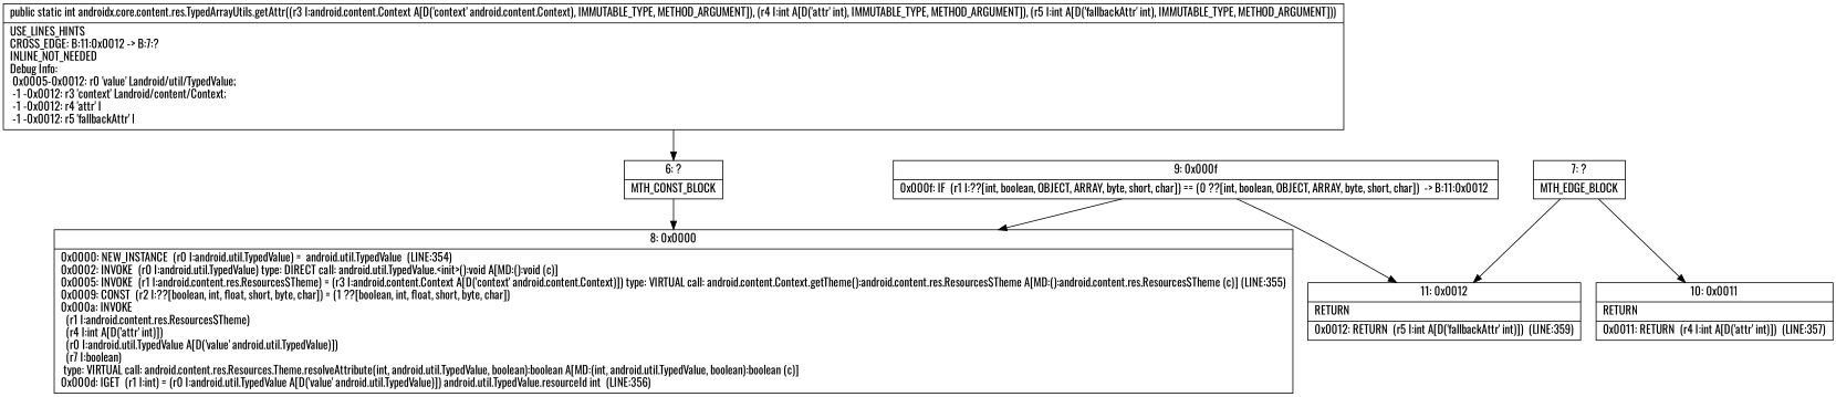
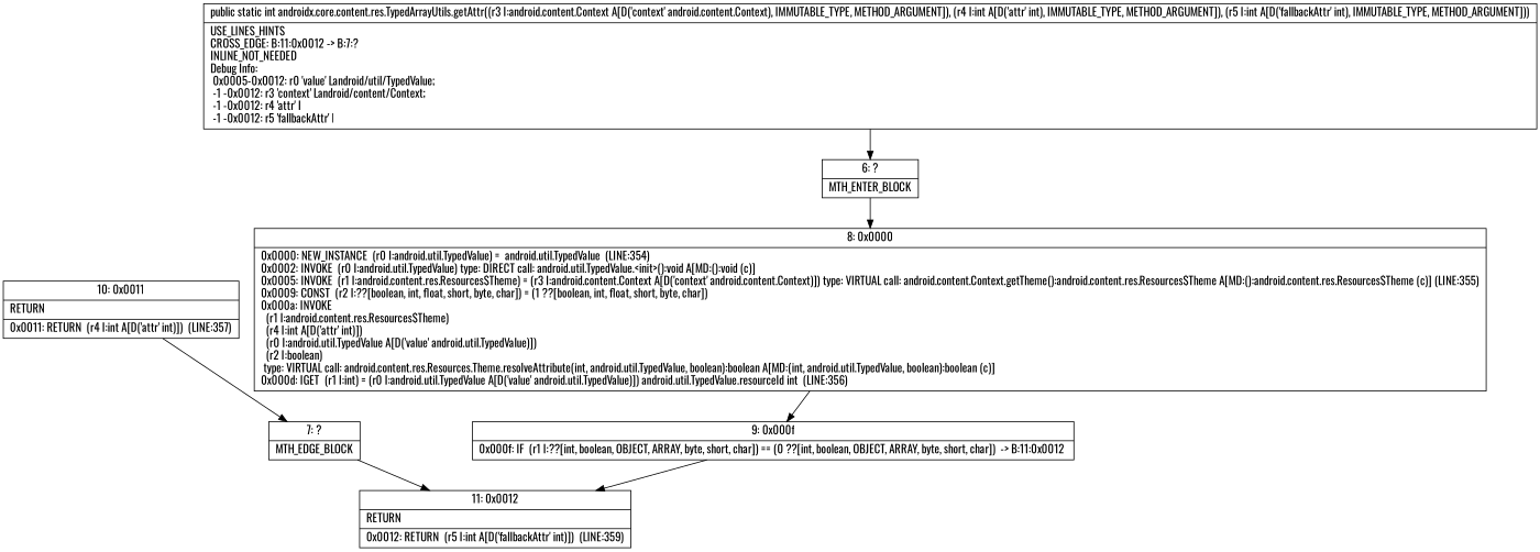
  digraph {
    fontname=Oswald
    node [fontname=Oswald shape=record]
    edge [fontname=Oswald]
-   n1 [label="{6\:\ ?|MTH_CONST_BLOCK\l}"]
-   n2 [label="{8\:\ 0x0000|0x0000: NEW_INSTANCE  (r0 I:android.util.TypedValue) =  android.util.TypedValue  (LINE:354)\l0x0002: INVOKE  (r0 I:android.util.TypedValue) type: DIRECT call: android.util.TypedValue.\<init\>():void A[MD:():void (c)]\l0x0005: INVOKE  (r1 I:android.content.res.Resources$Theme) = (r3 I:android.content.Context A[D('context' android.content.Context)]) type: VIRTUAL call: android.content.Context.getTheme():android.content.res.Resources$Theme A[MD:():android.content.res.Resources$Theme (c)] (LINE:355)\l0x0009: CONST  (r2 I:??[boolean, int, float, short, byte, char]) = (1 ??[boolean, int, float, short, byte, char]) \l0x000a: INVOKE  \l  (r1 I:android.content.res.Resources$Theme)\l  (r4 I:int A[D('attr' int)])\l  (r0 I:android.util.TypedValue A[D('value' android.util.TypedValue)])\l  (r7 I:boolean)\l type: VIRTUAL call: android.content.res.Resources.Theme.resolveAttribute(int, android.util.TypedValue, boolean):boolean A[MD:(int, android.util.TypedValue, boolean):boolean (c)]\l0x000d: IGET  (r1 I:int) = (r0 I:android.util.TypedValue A[D('value' android.util.TypedValue)]) android.util.TypedValue.resourceId int  (LINE:356)\l}"]
+   n1 [label="{6\:\ ?|MTH_ENTER_BLOCK\l}"]
+   n2 [label="{8\:\ 0x0000|0x0000: NEW_INSTANCE  (r0 I:android.util.TypedValue) =  android.util.TypedValue  (LINE:354)\l0x0002: INVOKE  (r0 I:android.util.TypedValue) type: DIRECT call: android.util.TypedValue.\<init\>():void A[MD:():void (c)]\l0x0005: INVOKE  (r1 I:android.content.res.Resources$Theme) = (r3 I:android.content.Context A[D('context' android.content.Context)]) type: VIRTUAL call: android.content.Context.getTheme():android.content.res.Resources$Theme A[MD:():android.content.res.Resources$Theme (c)] (LINE:355)\l0x0009: CONST  (r2 I:??[boolean, int, float, short, byte, char]) = (1 ??[boolean, int, float, short, byte, char]) \l0x000a: INVOKE  \l  (r1 I:android.content.res.Resources$Theme)\l  (r4 I:int A[D('attr' int)])\l  (r0 I:android.util.TypedValue A[D('value' android.util.TypedValue)])\l  (r2 I:boolean)\l type: VIRTUAL call: android.content.res.Resources.Theme.resolveAttribute(int, android.util.TypedValue, boolean):boolean A[MD:(int, android.util.TypedValue, boolean):boolean (c)]\l0x000d: IGET  (r1 I:int) = (r0 I:android.util.TypedValue A[D('value' android.util.TypedValue)]) android.util.TypedValue.resourceId int  (LINE:356)\l}"]
    n3 [label="{9\:\ 0x000f|0x000f: IF  (r1 I:??[int, boolean, OBJECT, ARRAY, byte, short, char]) == (0 ??[int, boolean, OBJECT, ARRAY, byte, short, char])  \-\> B:11:0x0012 \l}"]
    n4 [label="{11\:\ 0x0012|RETURN\l|0x0012: RETURN  (r5 I:int A[D('fallbackAttr' int)])  (LINE:359)\l}"]
    n5 [label="{10\:\ 0x0011|RETURN\l|0x0011: RETURN  (r4 I:int A[D('attr' int)])  (LINE:357)\l}"]
    n6 [label="{7\:\ ?|MTH_EDGE_BLOCK\l}"]
    n7 [label="{public static int androidx.core.content.res.TypedArrayUtils.getAttr((r3 I:android.content.Context A[D('context' android.content.Context), IMMUTABLE_TYPE, METHOD_ARGUMENT]), (r4 I:int A[D('attr' int), IMMUTABLE_TYPE, METHOD_ARGUMENT]), (r5 I:int A[D('fallbackAttr' int), IMMUTABLE_TYPE, METHOD_ARGUMENT]))  | USE_LINES_HINTS\lCROSS_EDGE: B:11:0x0012 \-\> B:7:?\lINLINE_NOT_NEEDED\lDebug Info:\l  0x0005\-0x0012: r0 'value' Landroid\/util\/TypedValue;\l  \-1 \-0x0012: r3 'context' Landroid\/content\/Context;\l  \-1 \-0x0012: r4 'attr' I\l  \-1 \-0x0012: r5 'fallbackAttr' I\l}"]
    n1 -> n2
-   n3 -> n2
+   n2 -> n3
    n3 -> n4
-   n6 -> n5
+   n5 -> n6
    n6 -> n4
    n7 -> n1
  }
